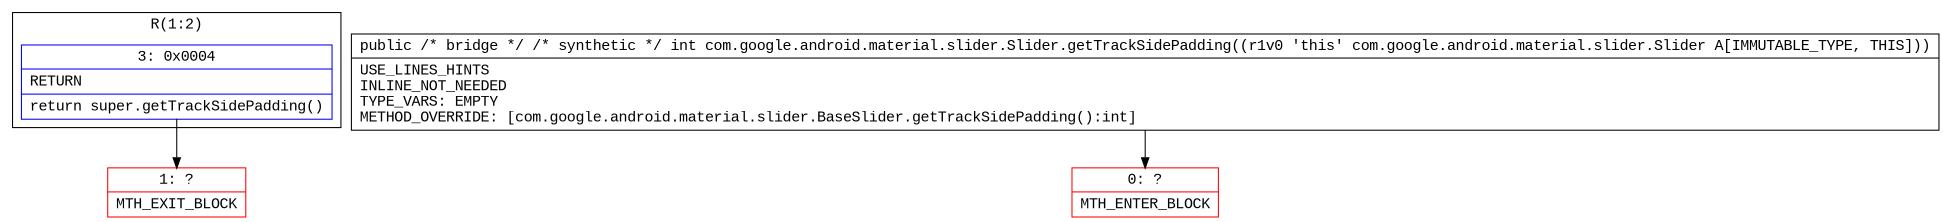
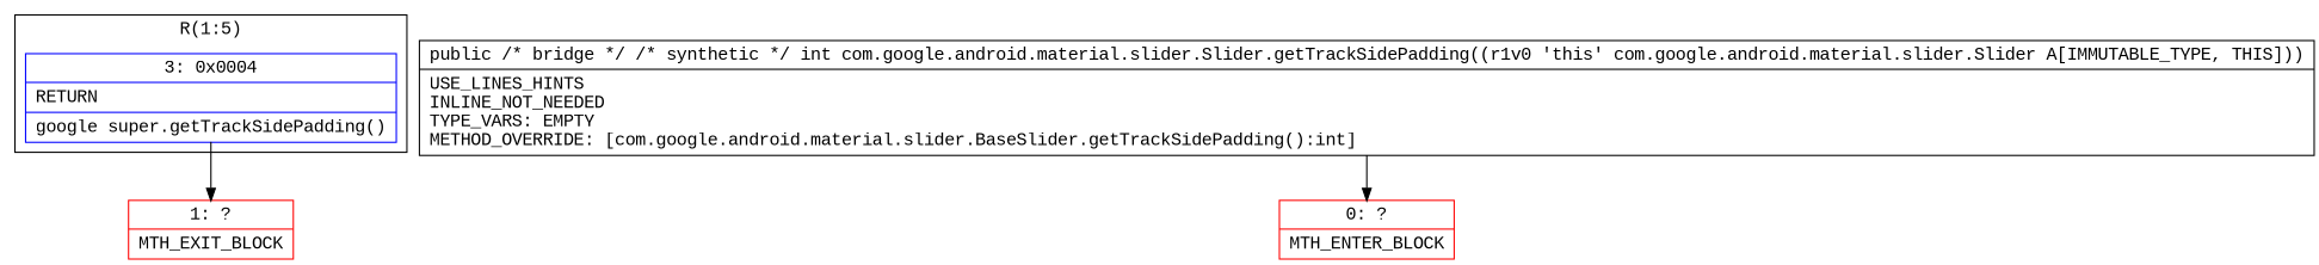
  digraph {
    fontname="Liberation Mono"
    node [color=red fontname="Liberation Mono" shape=record]
    edge [fontname="Liberation Mono"]
-   n1 [color=blue label="{3\:\ 0x0004|RETURN\l|return super.getTrackSidePadding()\l}"]
+   n1 [color=blue label="{3\:\ 0x0004|RETURN\l|google super.getTrackSidePadding()\l}"]
    n2 [label="{1\:\ ?|MTH_EXIT_BLOCK\l}"]
    n3 [label="{0\:\ ?|MTH_ENTER_BLOCK\l}"]
    n4 [label="{public \/* bridge *\/ \/* synthetic *\/ int com.google.android.material.slider.Slider.getTrackSidePadding((r1v0 'this' com.google.android.material.slider.Slider A[IMMUTABLE_TYPE, THIS]))  | USE_LINES_HINTS\lINLINE_NOT_NEEDED\lTYPE_VARS: EMPTY\lMETHOD_OVERRIDE: [com.google.android.material.slider.BaseSlider.getTrackSidePadding():int]\l}" color=""]
    subgraph cluster_1 {
-     label="R(1:2)"
+     label="R(1:5)"
      n1
    }
    n1 -> n2
    n4 -> n3
  }
